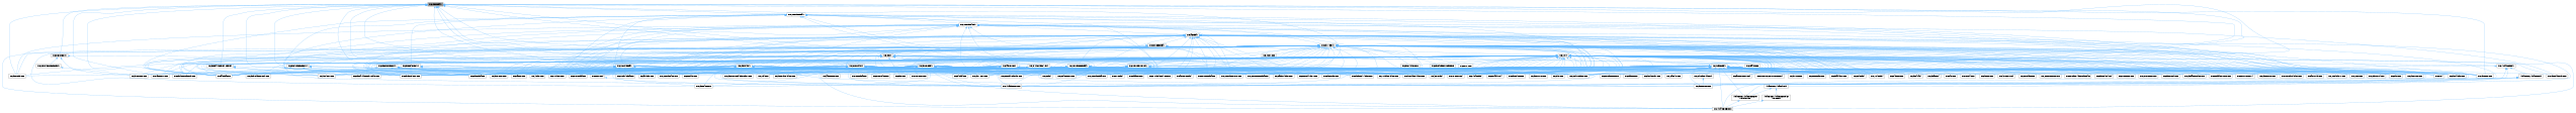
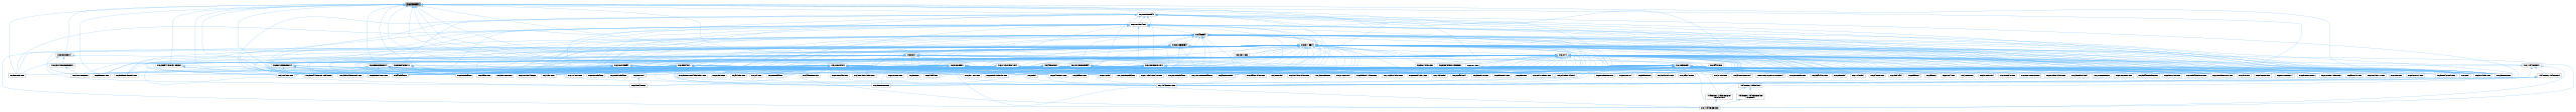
  digraph {
    node [color=grey40 fillcolor=white fontname=Helvetica fontsize=10 shape=box style=filled]
    edge [color=steelblue1 dir=back fontname=Helvetica fontsize=10 labelfontname=Helvetica labelfontsize=10 style=solid]
    n1 [color=gray40 fillcolor=grey60 fontcolor=black height=0.2 label="src/classdef.h" width=0.4]
    n2 [height=0.2 label="src/classdef.cpp" width=0.4]
    n3 [height=0.2 label="src/classlist.h" width=0.4]
    n4 [height=0.2 label="src/diagram.cpp" width=0.4]
    n5 [height=0.2 label="src/docbookgen.cpp" width=0.4]
    n6 [height=0.2 label="src/filedef.cpp" width=0.4]
    n7 [height=0.2 label="src/groupdef.cpp" width=0.4]
    n8 [height=0.2 label="src/moduledef.cpp" width=0.4]
    n9 [height=0.2 label="src/namespacedef.cpp" width=0.4]
    n10 [height=0.2 label="src/perlmodgen.cpp" width=0.4]
    n11 [height=0.2 label="src/searchindex_js.cpp" width=0.4]
    n12 [height=0.2 label="src/util.cpp" width=0.4]
    n13 [height=0.2 label="src/docsets.cpp" width=0.4]
    n14 [height=0.2 label="src/dotclassgraph.h" width=0.4]
    n15 [height=0.2 label="src/dotgfxhierarchytable.h" width=0.4]
    n16 [height=0.2 label="src/dotnode.cpp" width=0.4]
    n17 [height=0.2 label="src/ftvhelp.cpp" width=0.4]
    n18 [height=0.2 label="src/memberdef.h" width=0.4]
    n19 [height=0.2 label="src/membergroup.cpp" width=0.4]
    n20 [height=0.2 label="src/memberlist.cpp" width=0.4]
    n21 [height=0.2 label="src/vhdlcode.l" width=0.4]
    n22 [height=0.2 label="src/symbolresolver.h" width=0.4]
    n23 [height=0.2 label="src/translator.h" width=0.4]
    n24 [height=0.2 label="src/code.l" width=0.4]
    n25 [height=0.2 label="src/defgen.cpp" width=0.4]
    n26 [height=0.2 label="src/docparser.cpp" width=0.4]
    n27 [height=0.2 label="src/dotgfxhierarchytable.cpp" width=0.4]
    n28 [height=0.2 label="src/dotgroupcollaboration.cpp" width=0.4]
    n29 [height=0.2 label="src/doxygen.cpp" width=0.4]
    n30 [height=0.2 label="src/fortrancode.l" width=0.4]
    n31 [height=0.2 label="src/index.cpp" width=0.4]
    n32 [height=0.2 label="src/latexgen.cpp" width=0.4]
    n33 [height=0.2 label="src/pycode.l" width=0.4]
    n34 [height=0.2 label="src/rtfgen.cpp" width=0.4]
    n35 [height=0.2 label="src/sqlite3gen.cpp" width=0.4]
    n36 [height=0.2 label="src/vhdldocgen.cpp" width=0.4]
    n37 [height=0.2 label="src/xmlgen.cpp" width=0.4]
    n38 [height=0.2 label="src/htmlgen.cpp" width=0.4]
    n39 [height=0.2 label="src/dotcallgraph.h" width=0.4]
    n40 [height=0.2 label="src/memberdef.cpp" width=0.4]
    n41 [height=0.2 label="src/htmldocvisitor.cpp" width=0.4]
    n42 [height=0.2 label="src/htmlhelp.cpp" width=0.4]
    n43 [height=0.2 label="src/memberlist.h" width=0.4]
    n44 [height=0.2 label="src/qhp.cpp" width=0.4]
    n45 [height=0.2 label="src/sitemap.cpp" width=0.4]
    n46 [height=0.2 label="src/membername.h" width=0.4]
    n47 [height=0.2 label="src/symbolresolver.cpp" width=0.4]
    n48 [height=0.2 label="src/language.cpp" width=0.4]
    n49 [height=0.2 label="src/language.h" width=0.4]
    n50 [height=0.2 label="src/translator_adapter.h" width=0.4]
    n51 [height=0.2 label="src/classlist.cpp" width=0.4]
    n52 [height=0.2 label="src/dotcallgraph.cpp" width=0.4]
    n53 [height=0.2 label="src/definition.cpp" width=0.4]
    n54 [height=0.2 label="src/doxygen.h" width=0.4]
    n55 [height=0.2 label="src/filedef.h" width=0.4]
    n56 [height=0.2 label="src/sqlcode.l" width=0.4]
    n57 [height=0.2 label="src/xmlcode.l" width=0.4]
    n58 [height=0.2 label="src/codefragment.cpp" width=0.4]
    n59 [height=0.2 label="src/commentcnv.l" width=0.4]
    n60 [height=0.2 label="resourcemgr/commentscan.l" width=0.4]
    n61 [height=0.2 label="src/conceptdef.cpp" width=0.4]
    n62 [height=0.2 label="src/dirdef.cpp" width=0.4]
    n63 [height=0.2 label="src/docbookvisitor.cpp" width=0.4]
    n64 [height=0.2 label="src/docgroup.cpp" width=0.4]
    n65 [height=0.2 label="src/docnode.cpp" width=0.4]
    n66 [height=0.2 label="src/doctokenizer.l" width=0.4]
    n67 [height=0.2 label="src/docvisitor.cpp" width=0.4]
    n68 [height=0.2 label="src/dot.cpp" width=0.4]
    n69 [height=0.2 label="src/dot.h" width=0.4]
    n70 [height=0.2 label="src/dotfilepatcher.cpp" width=0.4]
    n71 [height=0.2 label="src/dotgraph.cpp" width=0.4]
    n72 [height=0.2 label="src/dotlegendgraph.cpp" width=0.4]
    n73 [height=0.2 label="src/dotrunner.cpp" width=0.4]
    n74 [height=0.2 label="src/latexdocvisitor.cpp" width=0.4]
    n75 [height=0.2 label="src/mandocvisitor.cpp" width=0.4]
    n76 [height=0.2 label="src/rtfdocvisitor.cpp" width=0.4]
    n77 [height=0.2 label="src/xmldocvisitor.cpp" width=0.4]
    n78 [height=0.2 label="src/dotdirdeps.message" width=0.4]
    n79 [height=0.2 label="src/entry.cpp" width=0.4]
    n80 [height=0.2 label="src/formula.cpp" width=0.4]
    n81 [height=0.2 label="src/fortranscanner.l" width=0.4]
    n82 [height=0.2 label="src/layout.cpp" width=0.4]
    n83 [height=0.2 label="src/lexcode.l" width=0.4]
    n84 [height=0.2 label="src/main.cpp" width=0.4]
    n85 [height=0.2 label="src/mangen.cpp" width=0.4]
    n86 [height=0.2 label="src/markdown.cpp" width=0.4]
    n87 [height=0.2 label="src/message.cpp" width=0.4]
    n88 [height=0.2 label="src/msc.cpp" width=0.4]
    n89 [height=0.2 label="src/outputgen.cpp" width=0.4]
    n90 [height=0.2 label="src/outputlist.cpp" width=0.4]
    n91 [height=0.2 label="src/outputlist.h" width=0.4]
    n92 [height=0.2 label="src/pagedef.cpp" width=0.4]
    n93 [height=0.2 label="src/tooltip.cpp" width=0.4]
    n94 [height=0.2 label="src/vhdljjparser.cpp" width=0.4]
    n95 [height=0.2 label="src/plantuml.cpp" width=0.4]
    n96 [height=0.2 label="src/pre.l" width=0.4]
    n97 [height=0.2 label="src/pyscanner.l" width=0.4]
    n98 [height=0.2 label="src/scanner.l" width=0.4]
    n99 [height=0.2 label="src/searchindex.cpp" width=0.4]
    n100 [height=0.2 label="src/tagreader.cpp" width=0.4]
    n101 [height=0.2 label="src/conceptdef.h" width=0.4]
    n102 [height=0.2 label="src/dotincldepgraph.h" width=0.4]
    n103 [height=0.2 label="src/moduledef.h" width=0.4]
    n104 [height=0.2 label="src/namespacedef.h" width=0.4]
    n105 [height=0.2 label="src/fileparser.cpp" width=0.4]
    n106 [height=0.2 label="src/util.h" width=0.4]
    n107 [height=0.2 label="src/dotincldepgraph.cpp" width=0.4]
    n108 [height=0.2 label="src/aliases.cpp" width=0.4]
    n109 [height=0.2 label="src/cite.cpp" width=0.4]
    n110 [height=0.2 label="src/declinfo.l" width=0.4]
    n111 [height=0.2 label="src/defargs.l" width=0.4]
    n112 [height=0.2 label="src/dia.cpp" width=0.4]
    n113 [height=0.2 label="src/emoji.cpp" width=0.4]
    n114 [height=0.2 label="src/filename.h" width=0.4]
    n115 [height=0.2 label="src/htags.cpp" width=0.4]
    n116 [height=0.2 label="src/lexscanner.l" width=0.4]
    n117 [height=0.2 label="src/message.h" width=0.4]
    n118 [height=0.2 label="src/portable.cpp" width=0.4]
    n119 [height=0.2 label="src/resourcemgr.cpp" width=0.4]
-   n120 [height=0.2 label="src/textdocvisitor.classlist" width=0.4]
+   n120 [height=0.2 label="src/textdocvisitor.cpp" width=0.4]
    n121 [height=0.2 label="src/reflist.cpp" width=0.4]
    n122 [height=0.2 label="src/vhdljjparser.h" width=0.4]
    n123 [height=0.2 label="src/condparser.cpp" width=0.4]
    n124 [height=0.2 label="src/configimpl.l" width=0.4]
+   n125 [height=0.2 label="src/constexp.l" width=0.4]
    n126 [height=0.2 label="src/datetime.cpp" width=0.4]
    n127 [height=0.2 label="src/debug.cpp" width=0.4]
    n128 [height=0.2 label="src/htmlentity.cpp" width=0.4]
    n129 [height=0.2 label="src/printdocvisitor.h" width=0.4]
    n130 [height=0.2 label="src/rtfstyle.cpp" width=0.4]
    n131 [height=0.2 label="vhdlparser/VhdlParserError\lHandler.hpp" width=0.4]
    n132 [height=0.2 label="vhdlparser/VhdlParser.h" width=0.4]
    n133 [height=0.2 label="vhdlparser/vhdlstring.h" width=0.4]
    n134 [height=0.2 label="vhdlparser/VhdlParserToken\lManager.h" width=0.4]
    n1 -> n2
    n1 -> n3
    n1 -> n4
    n1 -> n5
    n1 -> n6
    n1 -> n7
    n1 -> n8
    n1 -> n9
    n1 -> n10
    n1 -> n11
    n1 -> n12
    n1 -> n13
    n1 -> n14
    n1 -> n15
    n1 -> n16
    n1 -> n17
    n1 -> n18
    n1 -> n19
    n1 -> n20
    n1 -> n21
    n1 -> n22
    n1 -> n23
    n3 -> n2
    n3 -> n4
    n3 -> n5
    n3 -> n6
    n3 -> n7
    n3 -> n8
    n3 -> n9
    n3 -> n10
    n3 -> n11
    n3 -> n12
    n3 -> n24
    n3 -> n25
    n3 -> n26
    n3 -> n27
    n3 -> n28
    n3 -> n29
    n3 -> n30
    n3 -> n31
    n3 -> n32
    n3 -> n33
    n3 -> n34
    n3 -> n35
    n3 -> n36
    n3 -> n37
    n14 -> n2
    n14 -> n5
    n14 -> n25
    n14 -> n32
    n14 -> n34
    n14 -> n37
    n14 -> n38
    n15 -> n27
    n15 -> n31
    n15 -> n38
    n18 -> n5
    n18 -> n6
    n18 -> n8
    n18 -> n13
    n18 -> n35
    n18 -> n36
    n18 -> n37
    n18 -> n39
    n18 -> n40
    n18 -> n41
    n18 -> n42
    n18 -> n43
    n18 -> n44
    n18 -> n45
    n18 -> n46
    n22 -> n2
    n22 -> n12
    n22 -> n24
    n22 -> n29
    n22 -> n33
    n22 -> n47
    n23 -> n48
    n23 -> n49
    n23 -> n50
    n39 -> n5
    n39 -> n32
    n39 -> n34
    n39 -> n38
    n39 -> n40
    n39 -> n52
    n43 -> n2
    n43 -> n5
    n43 -> n6
    n43 -> n7
    n43 -> n9
    n43 -> n10
    n43 -> n12
    n43 -> n16
    n43 -> n19
    n43 -> n20
    n43 -> n25
    n43 -> n29
    n43 -> n31
    n43 -> n36
    n43 -> n37
    n43 -> n40
    n43 -> n52
    n43 -> n53
    n43 -> n54
    n43 -> n55
    n46 -> n2
    n46 -> n5
    n46 -> n7
    n46 -> n9
    n46 -> n10
    n46 -> n11
    n46 -> n12
    n46 -> n21
    n46 -> n24
    n46 -> n29
    n46 -> n30
    n46 -> n33
    n46 -> n35
    n46 -> n36
    n46 -> n37
    n46 -> n40
    n46 -> n56
    n46 -> n57
    n49 -> n2
    n49 -> n5
    n49 -> n6
    n49 -> n7
    n49 -> n8
    n49 -> n9
    n49 -> n11
    n49 -> n12
    n49 -> n16
    n49 -> n17
    n49 -> n19
    n49 -> n20
    n49 -> n27
    n49 -> n29
    n49 -> n31
    n49 -> n32
    n49 -> n34
    n49 -> n35
    n49 -> n36
    n49 -> n37
    n49 -> n38
    n49 -> n40
    n49 -> n41
    n49 -> n42
    n49 -> n44
    n49 -> n45
    n49 -> n48
    n49 -> n51
    n49 -> n53
    n49 -> n60
    n49 -> n61
    n49 -> n62
    n49 -> n63
    n49 -> n65
    n49 -> n68
    n49 -> n72
    n49 -> n74
    n49 -> n75
    n49 -> n76
    n49 -> n77
    n49 -> n81
    n49 -> n82
    n49 -> n85
    n49 -> n92
    n49 -> n94
    n49 -> n97
    n49 -> n98
    n49 -> n99
    n49 -> n109
    n49 -> n124
    n49 -> n126
    n50 -> n48
    n54 -> n2
    n54 -> n4
    n54 -> n5
    n54 -> n6
    n54 -> n7
    n54 -> n9
    n54 -> n10
    n54 -> n11
    n54 -> n12
    n54 -> n13
    n54 -> n16
    n54 -> n17
    n54 -> n19
    n54 -> n20
    n54 -> n21
    n54 -> n24
    n54 -> n25
    n54 -> n26
    n54 -> n27
    n54 -> n28
    n54 -> n29
    n54 -> n30
    n54 -> n31
    n54 -> n32
    n54 -> n33
    n54 -> n34
    n54 -> n35
    n54 -> n36
    n54 -> n37
    n54 -> n38
    n54 -> n40
    n54 -> n41
    n54 -> n42
    n54 -> n44
    n54 -> n45
    n54 -> n47
    n54 -> n51
    n54 -> n53
    n54 -> n56
    n54 -> n57
    n54 -> n58
    n54 -> n59
    n54 -> n60
    n54 -> n61
    n54 -> n62
    n54 -> n63
    n54 -> n64
    n54 -> n65
    n54 -> n66
    n54 -> n67
    n54 -> n68
    n54 -> n69
    n54 -> n70
    n54 -> n71
    n54 -> n72
    n54 -> n73
    n54 -> n74
    n54 -> n75
    n54 -> n76
    n54 -> n77
    n54 -> n78
    n54 -> n79
    n54 -> n80
    n54 -> n81
    n54 -> n82
    n54 -> n83
    n54 -> n84
    n54 -> n85
    n54 -> n86
    n54 -> n87
    n54 -> n88
    n54 -> n89
    n54 -> n90
    n54 -> n91
    n54 -> n92
    n54 -> n93
    n54 -> n94
    n54 -> n95
    n54 -> n96
    n54 -> n97
    n54 -> n98
    n54 -> n99
    n54 -> n100
    n55 -> n2
    n55 -> n6
    n55 -> n7
    n55 -> n12
    n55 -> n13
    n55 -> n17
    n55 -> n19
    n55 -> n20
    n55 -> n21
    n55 -> n24
    n55 -> n25
    n55 -> n26
    n55 -> n30
    n55 -> n31
    n55 -> n33
    n55 -> n35
    n55 -> n40
    n55 -> n41
    n55 -> n42
    n55 -> n53
    n55 -> n56
    n55 -> n57
    n55 -> n58
    n55 -> n62
    n55 -> n63
    n55 -> n74
    n55 -> n75
    n55 -> n76
    n55 -> n77
    n55 -> n83
    n55 -> n93
    n55 -> n96
    n55 -> n99
    n55 -> n100
    n55 -> n101
    n55 -> n102
    n55 -> n103
    n55 -> n104
    n69 -> n2
    n69 -> n5
    n69 -> n6
    n69 -> n7
    n69 -> n25
    n69 -> n29
    n69 -> n31
    n69 -> n32
    n69 -> n34
    n69 -> n35
    n69 -> n37
    n69 -> n38
    n69 -> n40
    n69 -> n41
    n69 -> n62
    n69 -> n63
    n69 -> n68
    n69 -> n70
    n69 -> n71
    n69 -> n72
    n69 -> n73
    n69 -> n74
    n69 -> n76
    n69 -> n77
    n69 -> n103
    n91 -> n2
    n91 -> n5
    n91 -> n6
    n91 -> n7
    n91 -> n8
    n91 -> n9
    n91 -> n12
    n91 -> n17
    n91 -> n19
    n91 -> n20
    n91 -> n21
    n91 -> n24
    n91 -> n29
    n91 -> n30
    n91 -> n31
    n91 -> n32
    n91 -> n33
    n91 -> n34
    n91 -> n35
    n91 -> n36
    n91 -> n37
    n91 -> n38
    n91 -> n40
    n91 -> n41
    n91 -> n51
    n91 -> n53
    n91 -> n56
    n91 -> n57
    n91 -> n58
    n91 -> n61
    n91 -> n62
    n91 -> n74
    n91 -> n83
    n91 -> n85
    n91 -> n90
    n91 -> n92
    n91 -> n93
    n91 -> n94
    n91 -> n105
    n98 -> n51
    n101 -> n6
    n101 -> n8
    n101 -> n9
    n101 -> n29
    n101 -> n61
    n101 -> n106
    n102 -> n5
    n102 -> n6
    n102 -> n32
    n102 -> n34
    n102 -> n37
    n102 -> n38
    n102 -> n107
    n103 -> n2
    n103 -> n5
    n103 -> n6
    n103 -> n7
    n103 -> n8
    n103 -> n10
    n103 -> n11
    n103 -> n12
    n103 -> n20
    n103 -> n24
    n103 -> n29
    n103 -> n31
    n103 -> n32
    n103 -> n34
    n103 -> n35
    n103 -> n36
    n103 -> n37
    n103 -> n40
    n103 -> n98
    n103 -> n100
    n104 -> n2
    n104 -> n5
    n104 -> n6
    n104 -> n7
    n104 -> n8
    n104 -> n9
    n104 -> n10
    n104 -> n11
    n104 -> n12
    n104 -> n13
    n104 -> n19
    n104 -> n20
    n104 -> n24
    n104 -> n25
    n104 -> n26
    n104 -> n28
    n104 -> n29
    n104 -> n30
    n104 -> n31
    n104 -> n32
    n104 -> n33
    n104 -> n34
    n104 -> n35
    n104 -> n36
    n104 -> n37
    n104 -> n40
    n104 -> n47
    n104 -> n53
    n104 -> n61
    n104 -> n65
    n104 -> n92
    n106 -> n2
    n106 -> n4
    n106 -> n5
    n106 -> n6
    n106 -> n7
    n106 -> n8
    n106 -> n9
    n106 -> n10
    n106 -> n11
    n106 -> n12
    n106 -> n13
    n106 -> n16
    n106 -> n17
    n106 -> n19
    n106 -> n20
    n106 -> n21
    n106 -> n24
    n106 -> n25
    n106 -> n26
    n106 -> n27
    n106 -> n28
    n106 -> n29
    n106 -> n30
    n106 -> n31
    n106 -> n32
    n106 -> n33
    n106 -> n34
    n106 -> n35
    n106 -> n36
    n106 -> n37
    n106 -> n38
    n106 -> n40
    n106 -> n41
    n106 -> n42
    n106 -> n44
    n106 -> n45
    n106 -> n47
    n106 -> n48
    n106 -> n51
    n106 -> n52
    n106 -> n53
    n106 -> n56
    n106 -> n57
    n106 -> n58
    n106 -> n59
    n106 -> n60
    n106 -> n61
    n106 -> n62
    n106 -> n63
    n106 -> n64
    n106 -> n65
    n106 -> n67
    n106 -> n68
    n106 -> n70
    n106 -> n71
    n106 -> n72
    n106 -> n73
    n106 -> n74
    n106 -> n75
    n106 -> n76
    n106 -> n77
    n106 -> n78
    n106 -> n79
    n106 -> n80
    n106 -> n81
    n106 -> n82
    n106 -> n85
    n106 -> n86
    n106 -> n88
    n106 -> n92
    n106 -> n93
    n106 -> n94
    n106 -> n95
    n106 -> n96
    n106 -> n97
    n106 -> n98
    n106 -> n99
    n106 -> n100
    n106 -> n107
    n106 -> n108
    n106 -> n109
    n106 -> n110
    n106 -> n111
    n106 -> n112
    n106 -> n113
    n106 -> n114
    n106 -> n115
    n106 -> n116
    n106 -> n117
    n106 -> n118
    n106 -> n119
    n106 -> n120
    n106 -> n121
    n106 -> n122
    n114 -> n5
    n114 -> n6
    n114 -> n10
    n114 -> n11
    n114 -> n12
    n114 -> n24
    n114 -> n25
    n114 -> n29
    n114 -> n31
    n114 -> n32
    n114 -> n34
    n114 -> n35
    n114 -> n36
    n114 -> n37
    n114 -> n62
    n114 -> n63
    n114 -> n77
    n114 -> n100
    n117 -> n2
    n117 -> n4
    n117 -> n5
    n117 -> n6
    n117 -> n7
    n117 -> n8
    n117 -> n9
    n117 -> n10
    n117 -> n11
    n117 -> n12
    n117 -> n13
    n117 -> n17
    n117 -> n20
    n117 -> n21
    n117 -> n24
    n117 -> n25
    n117 -> n26
    n117 -> n27
    n117 -> n29
    n117 -> n30
    n117 -> n31
    n117 -> n32
    n117 -> n33
    n117 -> n34
    n117 -> n35
    n117 -> n36
    n117 -> n37
    n117 -> n38
    n117 -> n40
    n117 -> n41
    n117 -> n42
    n117 -> n44
    n117 -> n45
    n117 -> n48
    n117 -> n53
    n117 -> n56
    n117 -> n57
    n117 -> n58
    n117 -> n59
    n117 -> n60
    n117 -> n61
    n117 -> n62
    n117 -> n63
    n117 -> n64
    n117 -> n65
    n117 -> n66
    n117 -> n68
    n117 -> n70
    n117 -> n71
    n117 -> n73
    n117 -> n74
    n117 -> n75
    n117 -> n76
    n117 -> n77
    n117 -> n80
    n117 -> n81
    n117 -> n82
    n117 -> n83
    n117 -> n85
    n117 -> n86
    n117 -> n87
    n117 -> n88
    n117 -> n89
    n117 -> n90
    n117 -> n94
    n117 -> n95
    n117 -> n96
    n117 -> n97
    n117 -> n98
    n117 -> n99
    n117 -> n100
    n117 -> n108
    n117 -> n109
    n117 -> n110
    n117 -> n111
    n117 -> n112
    n117 -> n113
    n117 -> n115
    n117 -> n116
    n117 -> n118
    n117 -> n119
    n117 -> n120
    n117 -> n123
    n117 -> n124
+   n117 -> n125
    n117 -> n126
    n117 -> n127
    n117 -> n128
    n117 -> n129
    n117 -> n130
    n117 -> n131
    n122 -> n29
    n122 -> n36
    n122 -> n94
    n122 -> n132
    n129 -> n26
    n131 -> n94
    n132 -> n36
    n132 -> n131
    n132 -> n133
    n133 -> n131
    n133 -> n134
    n134 -> n94
  }
